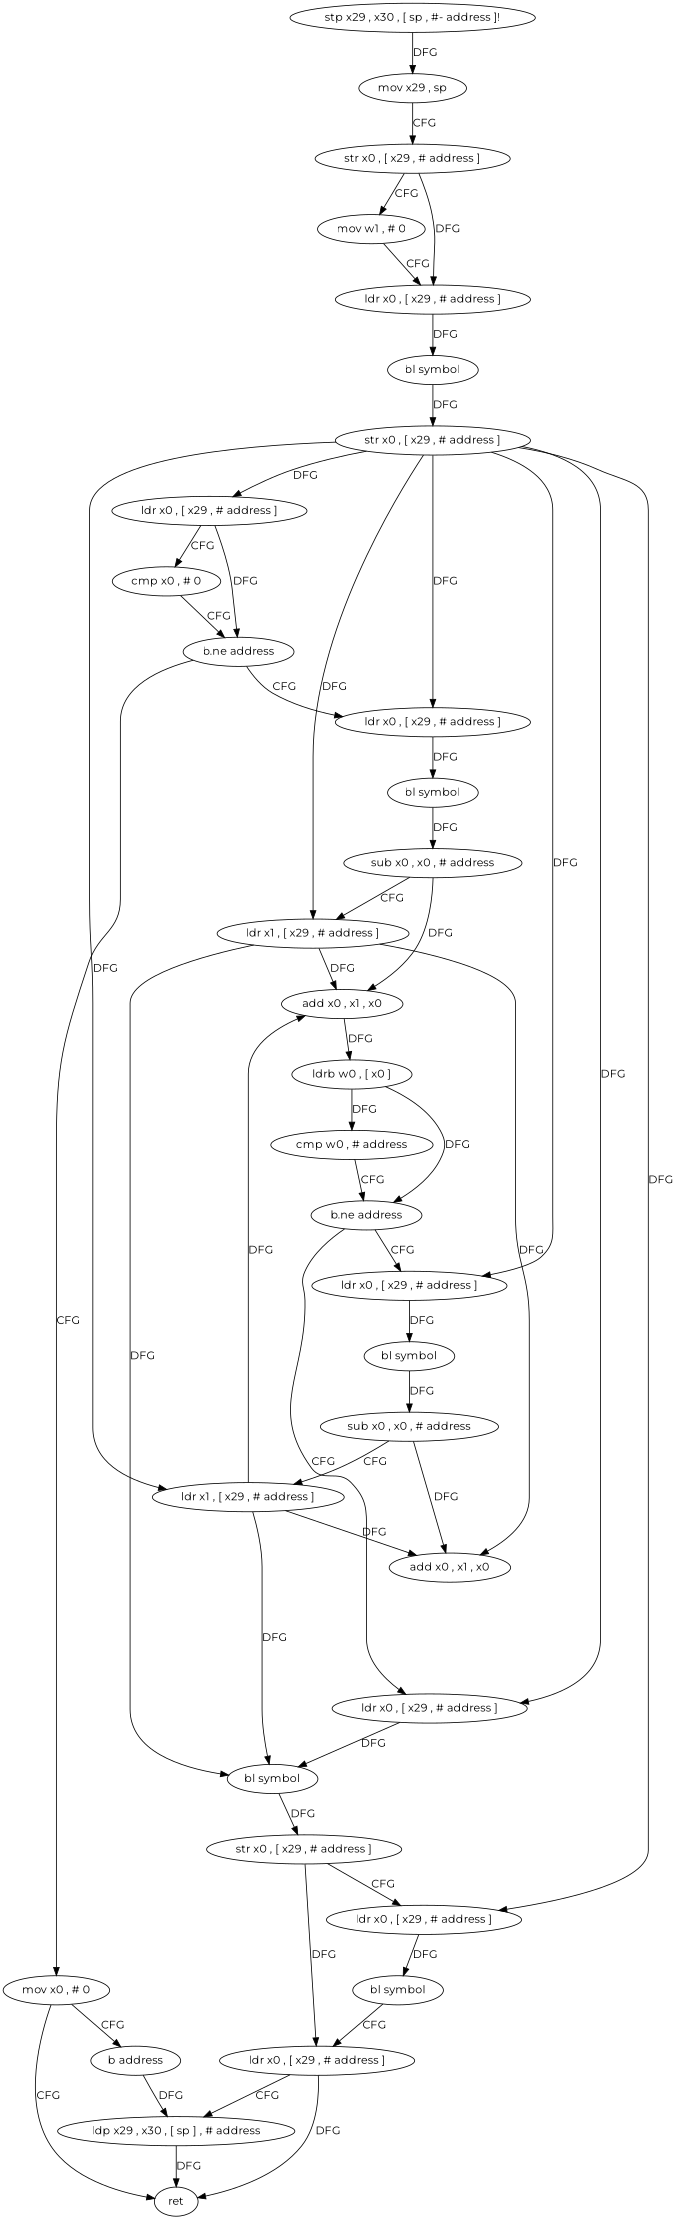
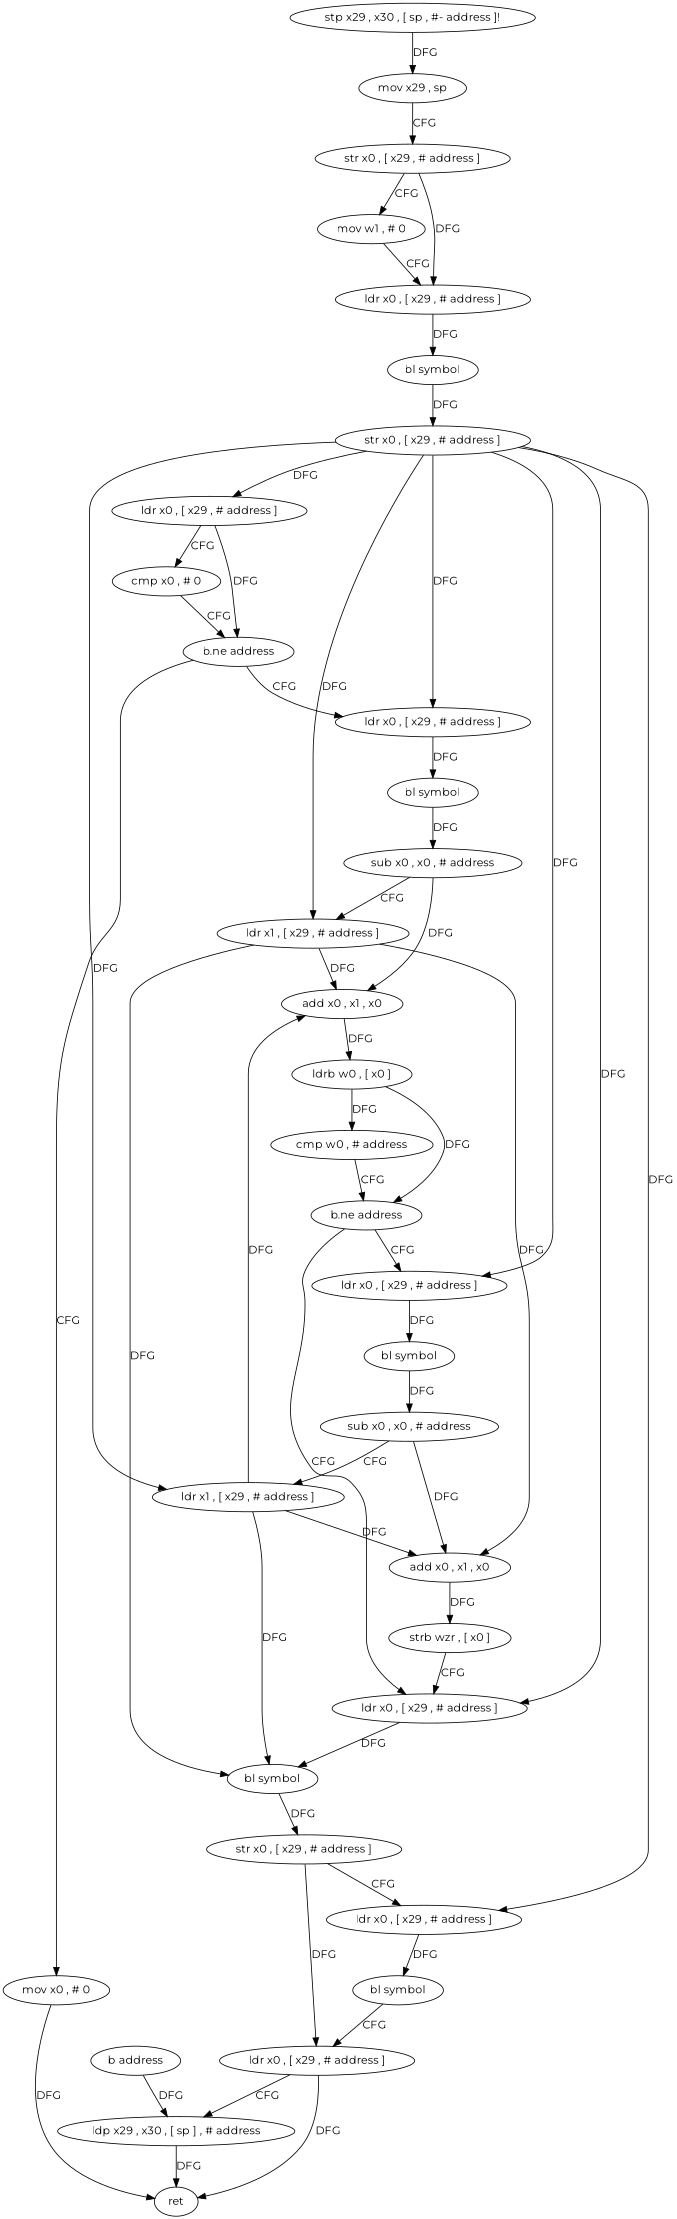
  digraph {
    fontname=Montserrat
    node [fontname=Montserrat]
    edge [fontname=Montserrat]
    n1 [label="stp x29 , x30 , [ sp , #- address ]!"]
    n2 [label="mov x29 , sp"]
    n3 [label="str x0 , [ x29 , # address ]"]
    n4 [label="mov w1 , # 0"]
    n5 [label="ldr x0 , [ x29 , # address ]"]
    n6 [label="bl symbol"]
    n7 [label="str x0 , [ x29 , # address ]"]
    n8 [label="ldr x0 , [ x29 , # address ]"]
    n9 [label="ldr x0 , [ x29 , # address ]"]
    n10 [label="ldr x1 , [ x29 , # address ]"]
    n11 [label="ldr x0 , [ x29 , # address ]"]
    n12 [label="ldr x0 , [ x29 , # address ]"]
    n13 [label="ldr x0 , [ x29 , # address ]"]
    n14 [label="ldr x1 , [ x29 , # address ]"]
    n15 [label="cmp x0 , # 0"]
    n16 [label="b.ne address"]
    n17 [label="bl symbol"]
    n18 [label="add x0 , x1 , x0"]
    n19 [label="bl symbol"]
    n20 [label="add x0 , x1 , x0"]
    n21 [label="bl symbol"]
    n22 [label="bl symbol"]
    n23 [label="mov x0 , # 0"]
    n24 [label="b address"]
    n25 [label=ret]
    n26 [label="sub x0 , x0 , # address"]
    n27 [label="ldp x29 , x30 , [ sp ] , # address"]
    n28 [label="ldrb w0 , [ x0 ]"]
    n29 [label="str x0 , [ x29 , # address ]"]
+   n30 [label="strb wzr , [ x0 ]"]
    n31 [label="cmp w0 , # address"]
    n32 [label="b.ne address"]
    n33 [label="sub x0 , x0 , # address"]
    n34 [label="ldr x0 , [ x29 , # address ]"]
    n1 -> n2 [label=DFG]
    n2 -> n3 [label=CFG]
    n3 -> n4 [label=CFG]
    n3 -> n5 [label=DFG]
    n4 -> n5 [label=CFG]
    n5 -> n6 [label=DFG]
    n6 -> n7 [label=DFG]
    n7 -> n8 [label=DFG]
    n7 -> n9 [label=DFG]
    n7 -> n10 [label=DFG]
    n7 -> n11 [label=DFG]
    n7 -> n12 [label=DFG]
    n7 -> n13 [label=DFG]
    n7 -> n14 [label=DFG]
    n8 -> n15 [label=CFG]
    n8 -> n16 [label=DFG]
    n9 -> n17 [label=DFG]
    n10 -> n18 [label=DFG]
    n10 -> n19 [label=DFG]
    n10 -> n20 [label=DFG]
    n11 -> n19 [label=DFG]
    n12 -> n21 [label=DFG]
    n13 -> n22 [label=DFG]
    n14 -> n18 [label=DFG]
    n14 -> n19 [label=DFG]
    n14 -> n20 [label=DFG]
    n15 -> n16 [label=CFG]
    n16 -> n9 [label=CFG]
    n16 -> n23 [label=CFG]
    n17 -> n26 [label=DFG]
    n18 -> n28 [label=DFG]
    n19 -> n29 [label=DFG]
+   n20 -> n30 [label=DFG]
    n21 -> n33 [label=DFG]
    n22 -> n34 [label=CFG]
-   n23 -> n24 [label=CFG]
-   n23 -> n25 [label=CFG]
+   n23 -> n25 [label=DFG]
    n24 -> n27 [label=DFG]
    n26 -> n10 [label=CFG]
    n26 -> n18 [label=DFG]
    n27 -> n25 [label=DFG]
    n28 -> n31 [label=DFG]
    n28 -> n32 [label=DFG]
    n29 -> n13 [label=CFG]
    n29 -> n34 [label=DFG]
+   n30 -> n11 [label=CFG]
    n31 -> n32 [label=CFG]
    n32 -> n11 [label=CFG]
    n32 -> n12 [label=CFG]
    n33 -> n14 [label=CFG]
    n33 -> n20 [label=DFG]
    n34 -> n25 [label=DFG]
    n34 -> n27 [label=CFG]
  }
